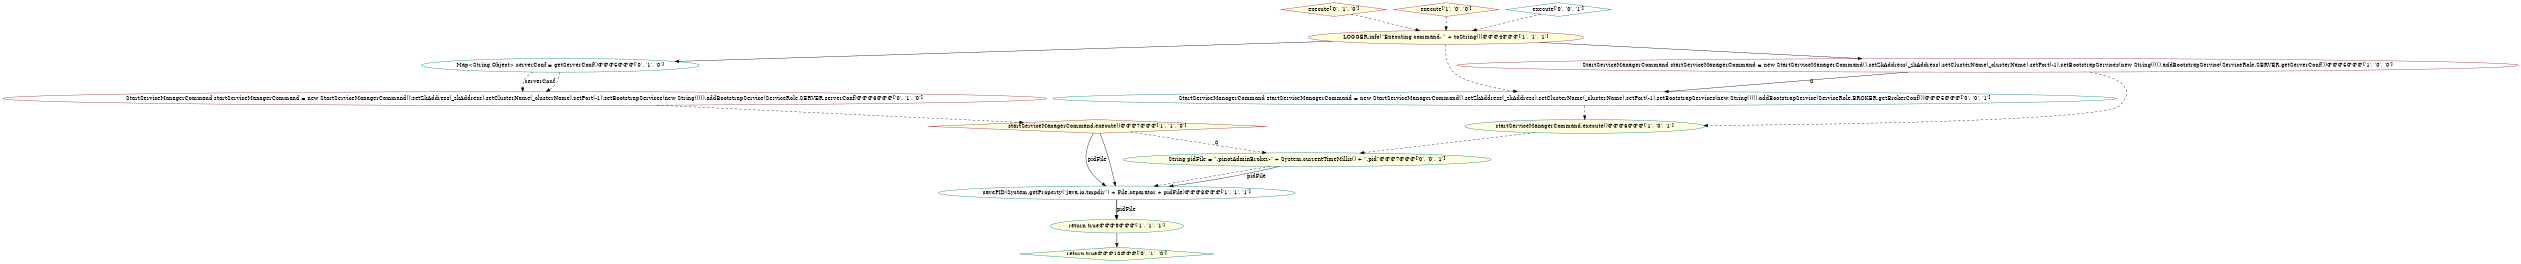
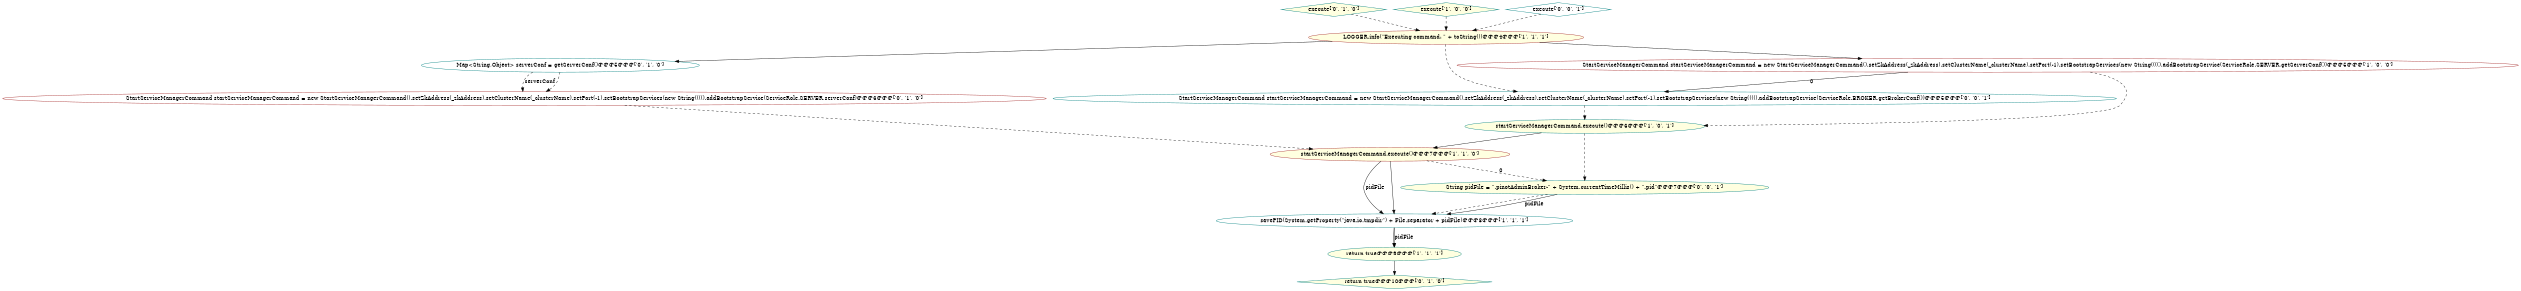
  digraph {
    node [color=teal fillcolor=lightyellow shape=ellipse style=filled]
    edge [style=dashed]
-   n1 [color=brown label="startServiceManagerCommand.execute()@@@7@@@['1', '1', '0']" shape=diamond]
+   n1 [color=brown label="startServiceManagerCommand.execute()@@@7@@@['1', '1', '0']"]
    n2 [label="String pidFile = \".pinotAdminBroker-\" + System.currentTimeMillis() + \".pid\"@@@7@@@['0', '0', '1']"]
    n3 [fillcolor=white label="savePID(System.getProperty(\"java.io.tmpdir\") + File.separator + pidFile)@@@8@@@['1', '1', '1']"]
    n4 [label="return true@@@9@@@['1', '1', '1']"]
    n5 [label="return true@@@10@@@['0', '1', '0']" shape=diamond]
    n6 [fillcolor=white label="Map<String,Object> serverConf = getServerConf()@@@5@@@['0', '1', '0']"]
    n7 [color=brown fillcolor=white label="StartServiceManagerCommand startServiceManagerCommand = new StartServiceManagerCommand().setZkAddress(_zkAddress).setClusterName(_clusterName).setPort(-1).setBootstrapServices(new String(((().addBootstrapService(ServiceRole.SERVER,serverConf)@@@6@@@['0', '1', '0']"]
    n8 [color=brown label="LOGGER.info(\"Executing command: \" + toString())@@@4@@@['1', '1', '1']"]
    n9 [fillcolor=white label="StartServiceManagerCommand startServiceManagerCommand = new StartServiceManagerCommand().setZkAddress(_zkAddress).setClusterName(_clusterName).setPort(-1).setBootstrapServices(new String(((().addBootstrapService(ServiceRole.BROKER,getBrokerConf())@@@5@@@['0', '0', '1']"]
    n10 [color=brown fillcolor=white label="StartServiceManagerCommand startServiceManagerCommand = new StartServiceManagerCommand().setZkAddress(_zkAddress).setClusterName(_clusterName).setPort(-1).setBootstrapServices(new String(((().addBootstrapService(ServiceRole.SERVER,getServerConf())@@@5@@@['1', '0', '0']"]
    n11 [label="startServiceManagerCommand.execute()@@@6@@@['1', '0', '1']"]
-   n12 [color=brown label="execute['0', '1', '0']" shape=diamond]
-   n13 [color=brown label="execute['1', '0', '0']" shape=diamond]
+   n12 [label="execute['0', '1', '0']" shape=diamond]
+   n13 [label="execute['1', '0', '0']" shape=diamond]
    n14 [fillcolor=white label="execute['0', '0', '1']" shape=diamond]
    n1 -> n2 [label=0]
    n1 -> n3 [label=pidFile style=solid]
    n1 -> n3 [style=solid]
    n2 -> n3
    n2 -> n3 [label=pidFile style=solid]
    n3 -> n4 [style=solid]
    n3 -> n4 [label=pidFile style=solid]
    n4 -> n5 [style=solid]
    n6 -> n7 [label=serverConf]
    n6 -> n7
    n7 -> n1
    n8 -> n6 [style=solid]
    n8 -> n9
    n8 -> n10 [style=solid]
    n9 -> n11
    n10 -> n9 [label=0 style=solid]
    n10 -> n11
+   n11 -> n1 [style=solid]
    n11 -> n2
    n12 -> n8
    n13 -> n8
    n14 -> n8
  }
